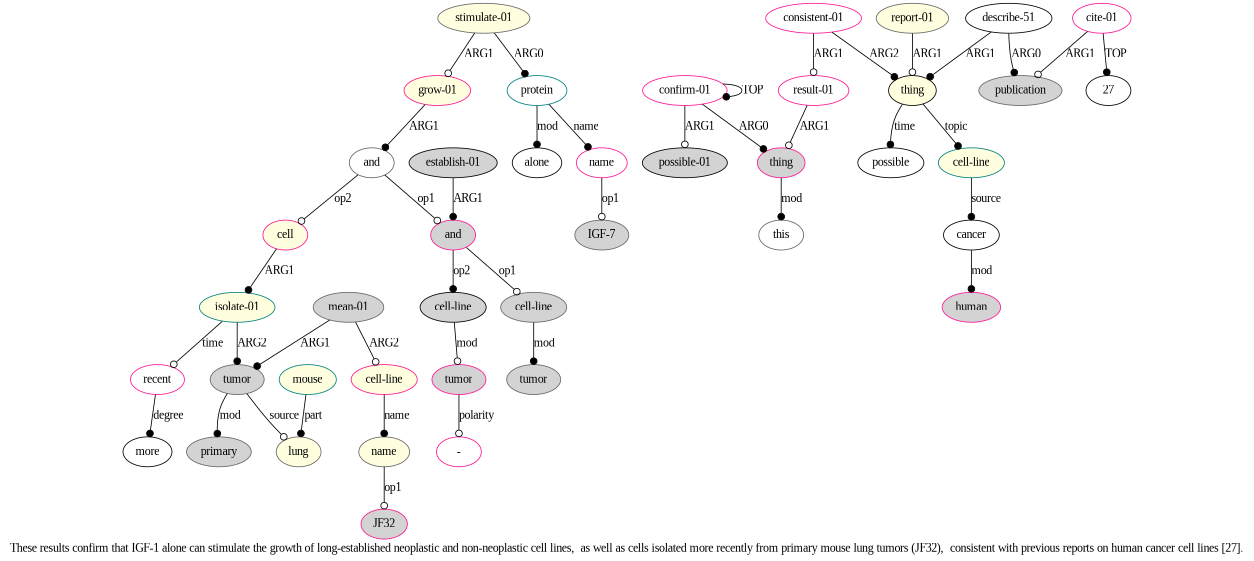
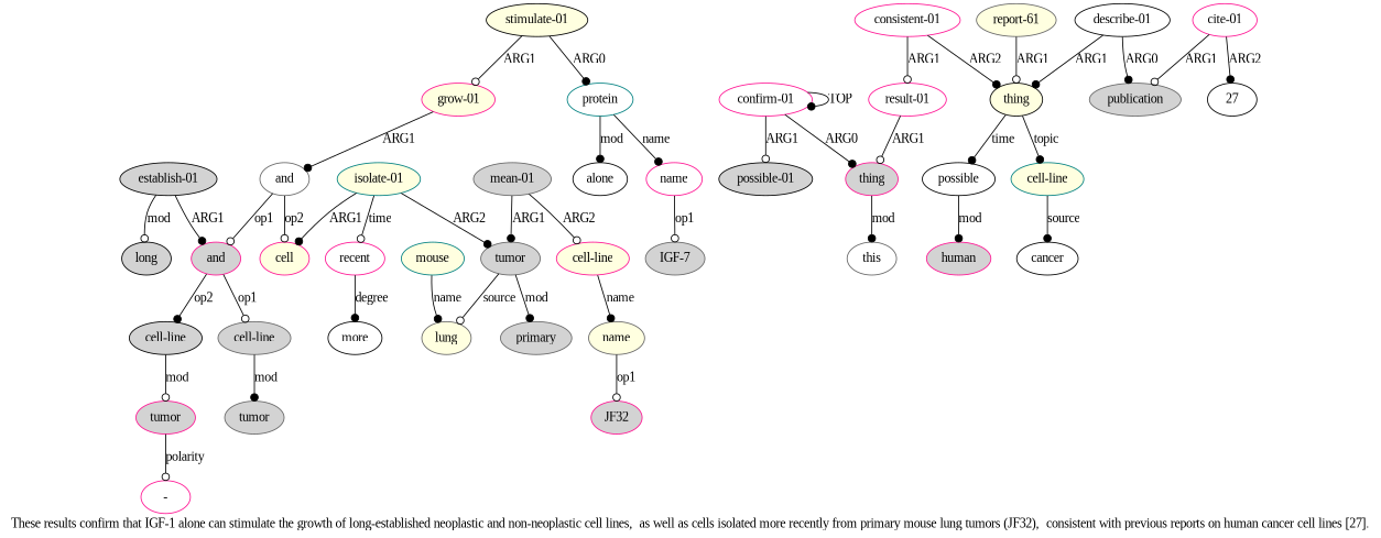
  digraph {
    fontname="Liberation Serif"
    label="These results confirm that IGF-1 alone can stimulate the growth of long-established neoplastic and non-neoplastic cell lines,  as well as cells isolated more recently from primary mouse lung tumors (JF32),  consistent with previous reports on human cancer cell lines [27]."
    node [color=deeppink fillcolor=white fontname="Liberation Serif" gold_ind=-1 gold_label="cell-line" style=filled test_ind=-1 test_label="cell-line"]
    edge [arrowhead=dot color=black fontname="Liberation Serif" gold_label=ARG1 test_label=ARG1]
    n1 [color=gray40 gold_ind=20 gold_label=and label=and test_ind=20 test_label=and]
    n2 [fillcolor=lightgrey gold_ind=21 gold_label=and label=and test_ind=21 test_label=and]
    n3 [fillcolor=lightyellow gold_ind=28 gold_label=cell label=cell test_ind=28 test_label=cell]
    n4 [color=gray40 fillcolor=lightgrey gold_ind=22 label="cell-line" test_ind=22]
    n5 [color=black fillcolor=lightgrey gold_ind=24 label="cell-line" test_ind=24]
    n6 [color=gray40 fillcolor=lightgrey gold_ind=23 gold_label=tumor label=tumor test_ind=23 test_label=tumor]
    n7 [fillcolor=lightgrey gold_ind=25 gold_label=tumor label=tumor test_ind=25 test_label=tumor]
    n8 [gold_label="-" label="-" test_label="-"]
    n9 [color=black fillcolor=lightgrey gold_ind=26 gold_label="establish-01" label="establish-01" test_ind=26 test_label="establish-01"]
+   n10 [color=black fillcolor=lightgrey gold_ind=27 gold_label=long label=long test_ind=27 test_label=long]
    n11 [color=teal fillcolor=lightyellow gold_ind=29 gold_label="isolate-01" label="isolate-01" test_ind=29 test_label="isolate-01"]
    n12 [color=gray40 fillcolor=lightgrey gold_ind=30 gold_label=tumor label=tumor test_ind=30 test_label=tumor]
    n13 [gold_ind=37 gold_label=recent label=recent test_ind=37 test_label=recent]
    n14 [color=gray40 fillcolor=lightyellow gold_ind=31 gold_label=lung label=lung test_ind=31 test_label=lung]
    n15 [color=gray40 fillcolor=lightgrey gold_ind=33 gold_label=primary label=primary test_ind=33 test_label=primary]
    n16 [color=black gold_ind=38 gold_label=more label=more test_ind=38 test_label=more]
    n17 [color=gray40 fillcolor=lightyellow gold_ind=36 gold_label=name label=name test_ind=36 test_label=name]
    n18 [fillcolor=lightgrey gold_label=JF32 label=JF32 test_label=JF32]
    n19 [fillcolor=lightyellow gold_ind=35 label="cell-line" test_ind=35]
    n20 [color=gray40 fillcolor=lightgrey gold_ind=34 gold_label="mean-01" label="mean-01" test_ind=34 test_label="mean-01"]
    n21 [color=teal fillcolor=lightyellow gold_ind=32 gold_label=mouse label=mouse test_ind=32 test_label=mouse]
-   n22 [color=gray40 fillcolor=lightyellow gold_ind=15 gold_label="stimulate-01" label="stimulate-01" test_ind=15 test_label="stimulate-01"]
+   n22 [color=black fillcolor=lightyellow gold_ind=15 gold_label="stimulate-01" label="stimulate-01" test_ind=15 test_label="stimulate-01"]
    n23 [color=teal gold_ind=16 gold_label=protein label=protein test_ind=16 test_label=protein]
    n24 [fillcolor=lightyellow gold_ind=19 gold_label="grow-01" label="grow-01" test_ind=19 test_label="grow-01"]
    n25 [gold_ind=17 gold_label=name label=name test_ind=17 test_label=name]
    n26 [color=black gold_ind=18 gold_label=alone label=alone test_ind=18 test_label=alone]
    n27 [color=gray40 fillcolor=lightgrey gold_label="IGF-1" label="IGF-7" test_label="IGF-1"]
    n28 [color=black fillcolor=lightgrey gold_ind=14 gold_label="possible-01" label="possible-01" test_ind=14 test_label="possible-01"]
    n29 [color=gray40 fillcolor=lightgrey gold_ind=11 gold_label=publication label=publication test_ind=11 test_label=publication]
-   n30 [color=black gold_ind=10 gold_label="describe-01" label="describe-51" test_ind=10 test_label="describe-01"]
+   n30 [color=black gold_ind=10 gold_label="describe-01" label="describe-01" test_ind=10 test_label="describe-01"]
    n31 [color=black fillcolor=lightyellow gold_ind=4 gold_label=thing label=thing test_ind=4 test_label=thing]
    n32 [color=teal fillcolor=lightyellow gold_ind=7 label="cell-line" test_ind=7]
    n33 [color=black gold_ind=6 gold_label=previous label=possible test_ind=6 test_label=previous]
    n34 [color=black gold_ind=8 gold_label=cancer label=cancer test_ind=8 test_label=cancer]
    n35 [color=gray40 gold_ind=13 gold_label=this label=this test_ind=13 test_label=this]
    n36 [gold_ind=12 gold_label="cite-01" label="cite-01" test_ind=12 test_label="cite-01"]
    n37 [color=black gold_label=27 label=27 test_label=27]
    n38 [fillcolor=lightgrey gold_ind=1 gold_label=thing label=thing test_ind=1 test_label=thing]
    n39 [gold_ind=0 gold_label="confirm-01" label="confirm-01" test_ind=0 test_label="confirm-01"]
    n40 [gold_ind=3 gold_label="consistent-01" label="consistent-01" test_ind=3 test_label="consistent-01"]
    n41 [gold_ind=2 gold_label="result-01" label="result-01" test_ind=2 test_label="result-01"]
-   n42 [color=gray40 fillcolor=lightyellow gold_ind=5 gold_label="report-01" label="report-01" test_ind=5 test_label="report-01"]
+   n42 [color=gray40 fillcolor=lightyellow gold_ind=5 gold_label="report-01" label="report-61" test_ind=5 test_label="report-01"]
    n43 [fillcolor=lightgrey gold_ind=9 gold_label=human label=human test_ind=9 test_label=human]
    n1 -> n2 [arrowhead=odot gold_label=op1 label=op1 test_label=op1]
    n1 -> n3 [arrowhead=odot gold_label=op2 label=op2 test_label=op2]
    n2 -> n4 [arrowhead=odot gold_label=op1 label=op1 test_label=op1]
    n2 -> n5 [gold_label=op2 label=op2 test_label=op2]
    n4 -> n6 [gold_label=mod label=mod test_label=mod]
    n5 -> n7 [arrowhead=odot gold_label=mod label=mod test_label=mod]
    n7 -> n8 [arrowhead=odot gold_label=polarity label=polarity test_label=polarity]
    n9 -> n2 [label=ARG1]
-   n3 -> n11 [label=ARG1]
+   n9 -> n10 [arrowhead=odot gold_label=mod label=mod test_label=mod]
+   n11 -> n3 [label=ARG1]
    n11 -> n12 [gold_label=ARG2 label=ARG2 test_label=ARG2]
    n11 -> n13 [arrowhead=odot gold_label=time label=time test_label=time]
    n12 -> n14 [arrowhead=odot gold_label=source label=source test_label=source]
    n12 -> n15 [gold_label=mod label=mod test_label=mod]
    n13 -> n16 [gold_label=degree label=degree test_label=degree]
    n17 -> n18 [arrowhead=odot gold_label=op1 label=op1 test_label=op1]
    n19 -> n17 [gold_label=name label=name test_label=name]
    n20 -> n12 [label=ARG1]
    n20 -> n19 [arrowhead=odot gold_label=ARG2 label=ARG2 test_label=ARG2]
-   n21 -> n14 [gold_label=part label=part test_label=part]
+   n21 -> n14 [gold_label=part label=name test_label=part]
    n22 -> n23 [gold_label=ARG0 label=ARG0 test_label=ARG0]
    n22 -> n24 [arrowhead=odot label=ARG1]
    n23 -> n25 [gold_label=name label=name test_label=name]
    n23 -> n26 [gold_label=mod label=mod test_label=mod]
    n24 -> n1 [label=ARG1]
    n25 -> n27 [arrowhead=odot gold_label=op1 label=op1 test_label=op1]
    n30 -> n29 [gold_label=ARG0 label=ARG0 test_label=ARG0]
    n30 -> n31 [label=ARG1]
    n31 -> n32 [gold_label=topic label=topic test_label=topic]
    n31 -> n33 [gold_label=time label=time test_label=time]
    n32 -> n34 [gold_label=source label=source test_label=source]
-   n34 -> n43 [gold_label=mod label=mod test_label=mod]
+   n33 -> n43 [gold_label=mod label=mod test_label=mod]
    n36 -> n29 [arrowhead=odot label=ARG1]
-   n36 -> n37 [gold_label=ARG2 label=TOP test_label=ARG2]
+   n36 -> n37 [gold_label=ARG2 label=ARG2 test_label=ARG2]
    n38 -> n35 [gold_label=mod label=mod test_label=mod]
    n39 -> n28 [arrowhead=odot label=ARG1]
    n39 -> n38 [gold_label=ARG0 label=ARG0 test_label=ARG0]
    n39 -> n39 [gold_label=TOP label=TOP test_label=TOP]
    n40 -> n31 [gold_label=ARG2 label=ARG2 test_label=ARG2]
    n40 -> n41 [arrowhead=odot label=ARG1]
    n41 -> n38 [arrowhead=odot label=ARG1]
    n42 -> n31 [arrowhead=odot label=ARG1]
  }
